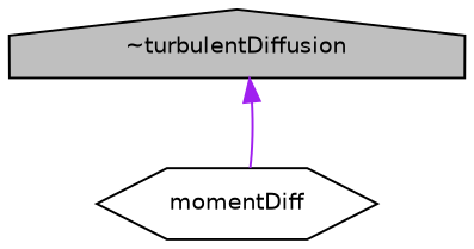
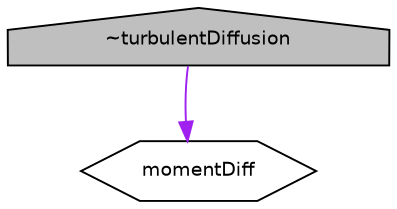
  digraph {
    rankdir=TB
    node [color=black fontname=Helvetica fontsize=10]
    n1 [fillcolor=grey75 fontcolor=black height=0.2 label="~turbulentDiffusion" shape=house style=filled width=0.4]
    n2 [height=0.2 label=momentDiff shape=hexagon width=0.4]
-   n2 -> n1 [color=purple fontname=Helvetica fontsize=10 labelfontname=Helvetica labelfontsize=10 style=solid]
+   n1 -> n2 [color=purple fontname=Helvetica fontsize=10 labelfontname=Helvetica labelfontsize=10 style=solid]
  }
